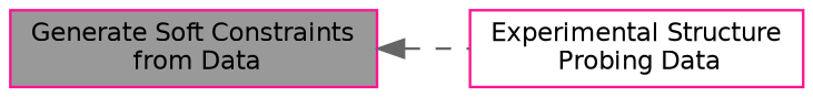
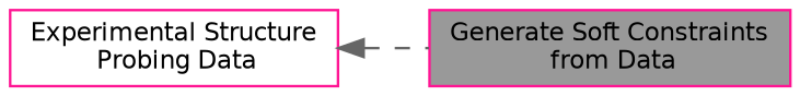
  digraph {
    rankdir=LR
    node [color=deeppink fontname=Helvetica fontsize=10 shape=box style=filled]
    n1 [fillcolor=grey60 fontcolor=black height=0.2 label="Generate Soft Constraints\l from Data" width=0.4]
    n2 [fillcolor=white height=0.2 label="Experimental Structure\l Probing Data" width=0.4]
-   n1 -> n2 [dir=back fontname=Helvetica fontsize=10 labelfontname=Helvetica labelfontsize=10 shape=plaintext style=dashed color=gray40]
+   n2 -> n1 [dir=back fontname=Helvetica fontsize=10 labelfontname=Helvetica labelfontsize=10 shape=plaintext style=dashed color=gray40]
  }
